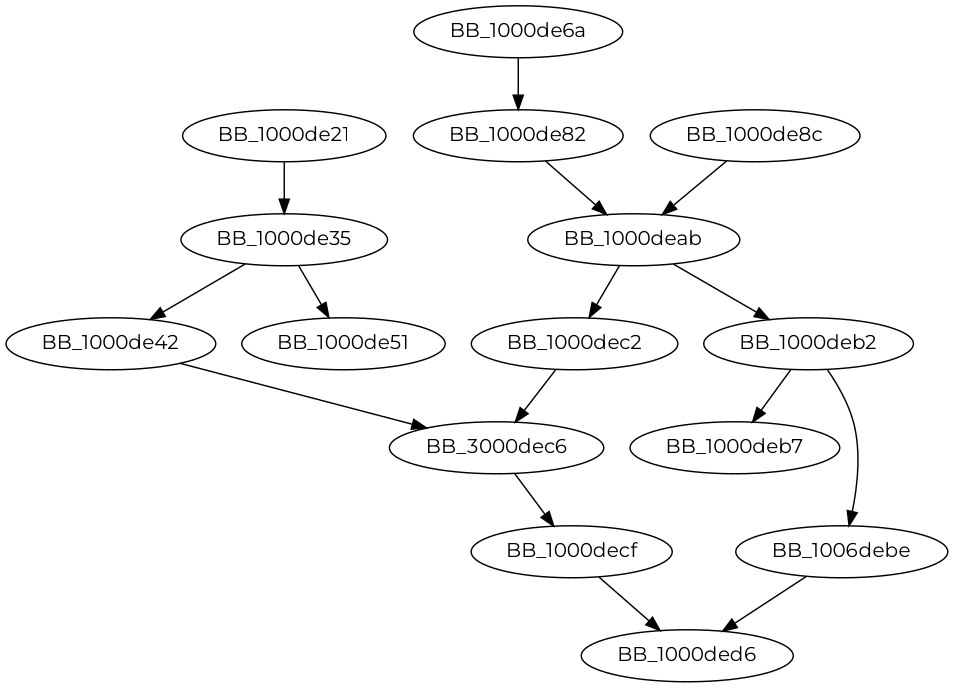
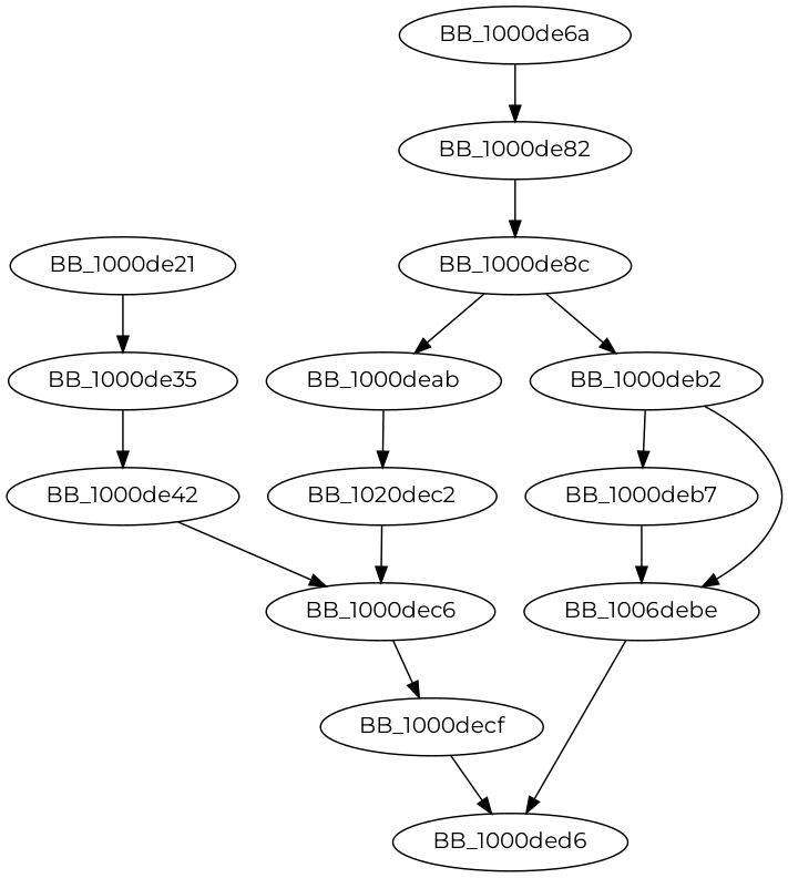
  digraph {
    fontname=Montserrat
    node [fontname=Montserrat]
    edge [fontname=Montserrat]
    BB_1000de21
    BB_1000de35
    BB_1000de42
-   BB_1000de51
-   BB_1000dec6 [label=BB_3000dec6]
+   BB_1000dec6
    BB_1000decf
    BB_1000de6a
    BB_1000de82
    BB_1000ded6
    BB_1000de8c
    BB_1000deab
    BB_1000deb2
-   BB_1000dec2
+   BB_1000dec2 [label=BB_1020dec2]
    BB_1000deb7
    n15 [label=BB_1006debe]
    BB_1000de21 -> BB_1000de35
    BB_1000de35 -> BB_1000de42
-   BB_1000de35 -> BB_1000de51
    BB_1000de42 -> BB_1000dec6
    BB_1000dec6 -> BB_1000decf
    BB_1000decf -> BB_1000ded6
    BB_1000de6a -> BB_1000de82
-   BB_1000de82 -> BB_1000deab
+   BB_1000de82 -> BB_1000de8c
    BB_1000de8c -> BB_1000deab
-   BB_1000deab -> BB_1000deb2
+   BB_1000de8c -> BB_1000deb2
    BB_1000deab -> BB_1000dec2
    BB_1000deb2 -> BB_1000deb7
    BB_1000deb2 -> n15
    BB_1000dec2 -> BB_1000dec6
+   BB_1000deb7 -> n15
    n15 -> BB_1000ded6
  }
